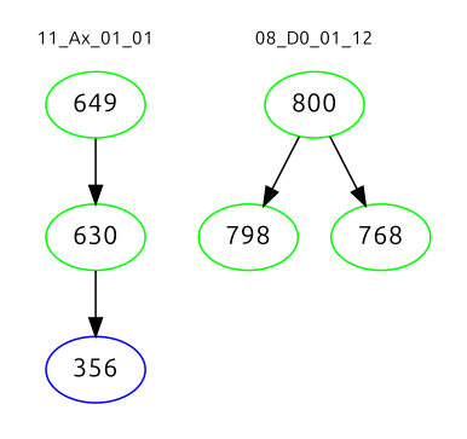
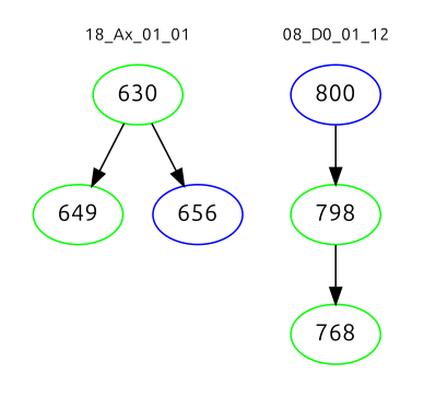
  digraph {
    fontname=Ubuntu
    node [color=green fontname=Ubuntu]
    edge [color=black fontname=Ubuntu]
    n1 [label=630]
    n2 [label=649]
-   n3 [color=blue label=356]
+   n3 [color=blue label=656]
    n4 [label=798]
    n5 [label=768]
-   n6 [label=800]
+   n6 [color=blue label=800]
    subgraph cluster_1 {
      color=white
      fontsize=10
-     label="11_Ax_01_01"
+     label="18_Ax_01_01"
      n1
      n2
      n3
    }
    subgraph cluster_2 {
      color=white
      fontsize=10
      label="08_D0_01_12"
      n4
      n5
      n6
    }
-   n2 -> n1
+   n1 -> n2
    n1 -> n3
-   n6 -> n5
+   n4 -> n5
    n6 -> n4
  }
